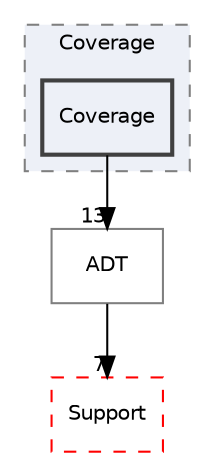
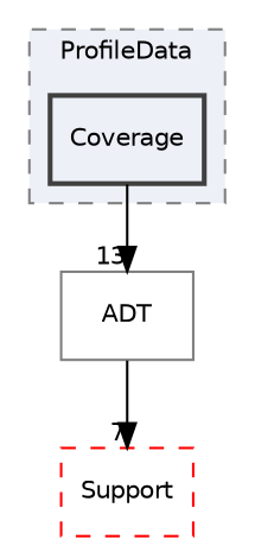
  digraph {
    compound=true
    node [fillcolor="#edf0f7" fontname=Helvetica fontsize=10 shape=box]
    edge [fontname=Helvetica fontsize=10 labeldistance=1.5 labelfontname=Helvetica labelfontsize=10]
    n1 [color=grey25 label=Coverage style="filled,bold,"]
    n2 [color=grey50 label=ADT]
    n3 [color=red label=Support style="dashed,"]
    subgraph cluster_1 {
      bgcolor="#edf0f7"
      fontname=Helvetica
      fontsize=10
-     label=Coverage
+     label=ProfileData
      pencolor=grey50
      style="filled,dashed,"
      n1
    }
    n1 -> n2 [headlabel=13]
    n2 -> n3 [headlabel=7]
  }
